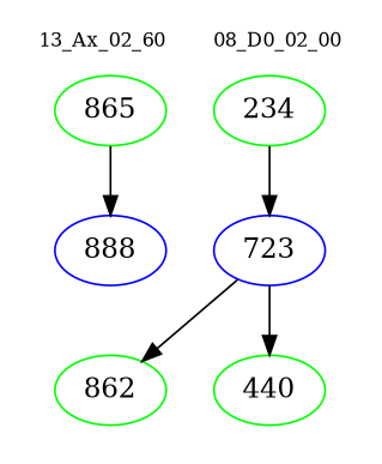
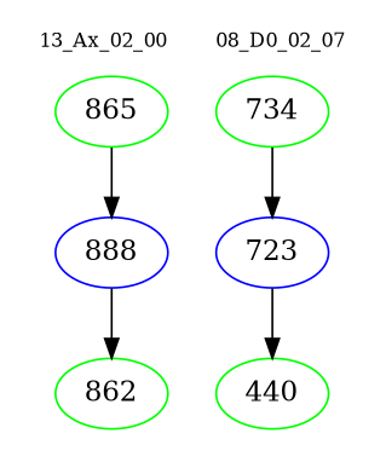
  digraph {
    node [color=green]
    edge [color=black]
    n1 [label=865]
    n2 [color=blue label=888]
    n3 [label=862]
-   n4 [label=234]
+   n4 [label=734]
    n5 [color=blue label=723]
    n6 [label=440]
    subgraph cluster_1 {
      color=white
      fontsize=10
-     label="13_Ax_02_60"
+     label="13_Ax_02_00"
      n1
      n2
      n3
    }
    subgraph cluster_2 {
      color=white
      fontsize=10
-     label="08_D0_02_00"
+     label="08_D0_02_07"
      n4
      n5
      n6
    }
    n1 -> n2
-   n5 -> n3
+   n2 -> n3
    n4 -> n5
    n5 -> n6
  }
